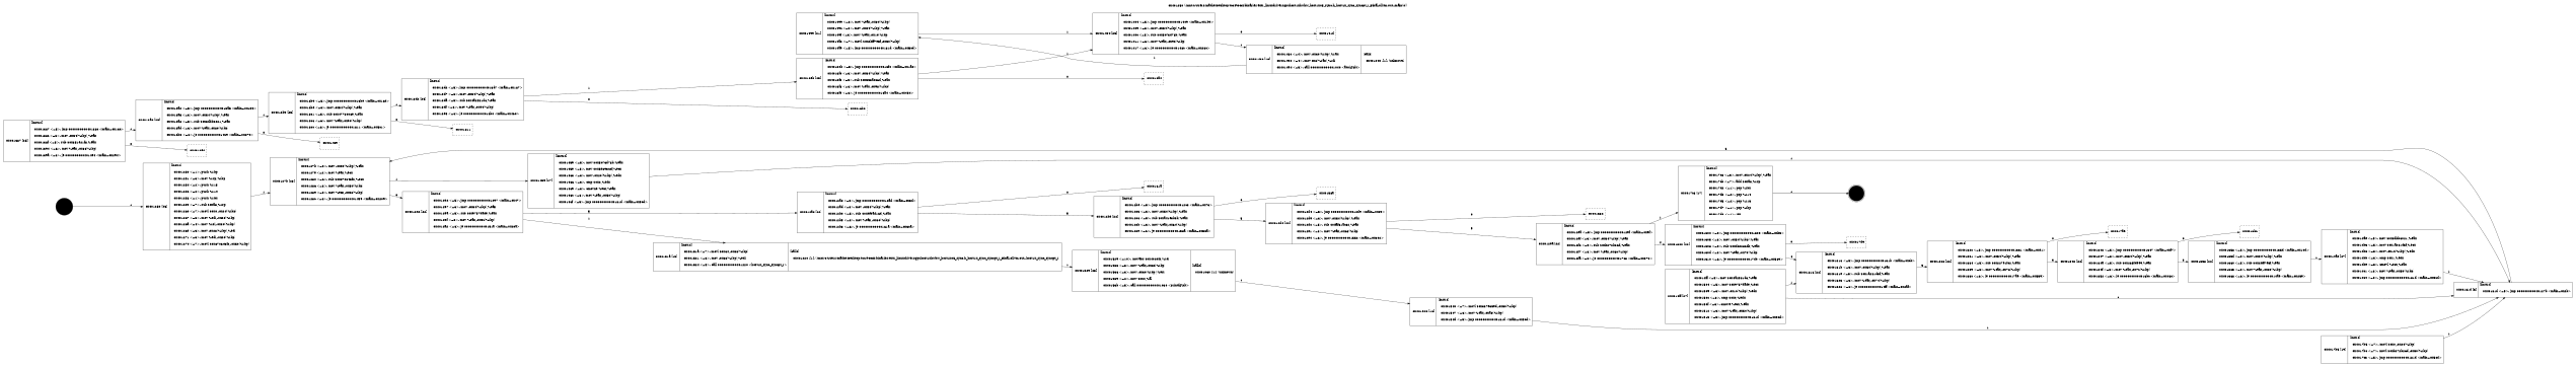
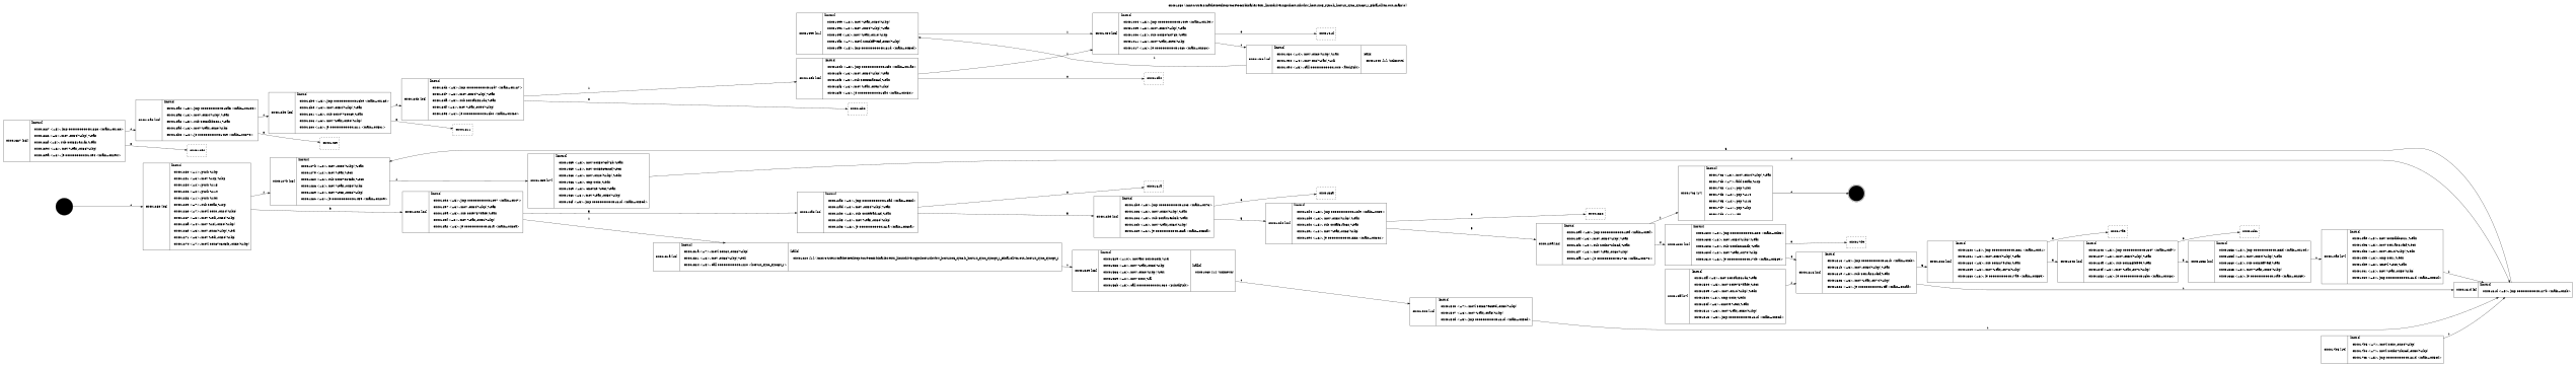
  digraph {
    label="0x401250 (/mnt/c/Users/mathe/Desktop/tcc/POCII/binaries/extr_linuxdriversgpuhost1xhwhw_host1x05_sync.h_host1x_sync_syncpt_r_Final-ollvm.out::main(0))"
    labelloc=t
    rankdir=LR
    node [shape=record]
    Entry [fillcolor=black height=0.3 shape=circle style=filled width=0.3]
    n2 [label="{\n     0x401250 [43]\l\n     | [instrs]\l\n     &nbsp;&nbsp;0x401250 \<+1\>: push %rbp\l\n     &nbsp;&nbsp;0x401251 \<+3\>: mov %rsp,%rbp\l\n     &nbsp;&nbsp;0x401254 \<+2\>: push %r15\l\n     &nbsp;&nbsp;0x401256 \<+2\>: push %r14\l\n     &nbsp;&nbsp;0x401258 \<+1\>: push %rbx\l\n     &nbsp;&nbsp;0x401259 \<+7\>: sub $0xa8,%rsp\l\n     &nbsp;&nbsp;0x401260 \<+7\>: movl $0x0,-0x24(%rbp)\l\n     &nbsp;&nbsp;0x401267 \<+3\>: mov %edi,-0x28(%rbp)\l\n     &nbsp;&nbsp;0x40126a \<+4\>: mov %rsi,-0x30(%rbp)\l\n     &nbsp;&nbsp;0x40126e \<+3\>: mov -0x28(%rbp),%edi\l\n     &nbsp;&nbsp;0x401271 \<+3\>: mov %edi,-0x20(%rbp)\l\n     &nbsp;&nbsp;0x401274 \<+7\>: movl $0x870643f2,-0x50(%rbp)\l\n  }"]
    n3 [label="{\n     0x40127b [23]\l\n     | [instrs]\l\n     &nbsp;&nbsp;0x40127b \<+3\>: mov -0x50(%rbp),%eax\l\n     &nbsp;&nbsp;0x40127e \<+2\>: mov %eax,%ecx\l\n     &nbsp;&nbsp;0x401280 \<+6\>: sub $0x870643f2,%ecx\l\n     &nbsp;&nbsp;0x401286 \<+3\>: mov %eax,-0x54(%rbp)\l\n     &nbsp;&nbsp;0x401289 \<+3\>: mov %ecx,-0x58(%rbp)\l\n     &nbsp;&nbsp;0x40128c \<+6\>: je 0000000000401459 \<main+0x209\>\l\n  }"]
    n4 [label="{\n     0x401459 [27]\l\n     | [instrs]\l\n     &nbsp;&nbsp;0x401459 \<+5\>: mov $0x5c73d78b,%eax\l\n     &nbsp;&nbsp;0x40145e \<+5\>: mov $0x5e693c2f,%ecx\l\n     &nbsp;&nbsp;0x401463 \<+3\>: mov -0x20(%rbp),%edx\l\n     &nbsp;&nbsp;0x401466 \<+3\>: cmp $0x2,%edx\l\n     &nbsp;&nbsp;0x401469 \<+3\>: cmovne %ecx,%eax\l\n     &nbsp;&nbsp;0x40146c \<+3\>: mov %eax,-0x50(%rbp)\l\n     &nbsp;&nbsp;0x40146f \<+5\>: jmp 000000000040181d \<main+0x5cd\>\l\n  }"]
    n5 [label="{\n     0x401292 [22]\l\n     | [instrs]\l\n     &nbsp;&nbsp;0x401292 \<+5\>: jmp 0000000000401297 \<main+0x47\>\l\n     &nbsp;&nbsp;0x401297 \<+3\>: mov -0x54(%rbp),%eax\l\n     &nbsp;&nbsp;0x40129a \<+5\>: sub $0x9757dade,%eax\l\n     &nbsp;&nbsp;0x40129f \<+3\>: mov %eax,-0x5c(%rbp)\l\n     &nbsp;&nbsp;0x4012a2 \<+6\>: je 000000000040151a \<main+0x2ca\>\l\n  }"]
    n6 [label="{\n     0x40181d [5]\l\n     | [instrs]\l\n     &nbsp;&nbsp;0x40181d \<+5\>: jmp 000000000040127b \<main+0x2b\>\l\n  }"]
    n7 [label="{\n     0x40151a [15]\l\n     | [instrs]\l\n     &nbsp;&nbsp;0x40151a \<+7\>: movl $0x64,-0x38(%rbp)\l\n     &nbsp;&nbsp;0x401521 \<+3\>: mov -0x38(%rbp),%edi\l\n     &nbsp;&nbsp;0x401524 \<+5\>: call 0000000000401220 \<host1x_sync_syncpt_r\>\l\n     | [calls]\l\n     &nbsp;&nbsp;0x401220 \{1\} (/mnt/c/Users/mathe/Desktop/tcc/POCII/binaries/extr_linuxdriversgpuhost1xhwhw_host1x05_sync.h_host1x_sync_syncpt_r_Final-ollvm.out::host1x_sync_syncpt_r)\l\n  }"]
    n8 [label="{\n     0x4012a8 [22]\l\n     | [instrs]\l\n     &nbsp;&nbsp;0x4012a8 \<+5\>: jmp 00000000004012ad \<main+0x5d\>\l\n     &nbsp;&nbsp;0x4012ad \<+3\>: mov -0x54(%rbp),%eax\l\n     &nbsp;&nbsp;0x4012b0 \<+5\>: sub $0x9f9ad16d,%eax\l\n     &nbsp;&nbsp;0x4012b5 \<+3\>: mov %eax,-0x60(%rbp)\l\n     &nbsp;&nbsp;0x4012b8 \<+6\>: je 000000000040161a \<main+0x3ca\>\l\n  }"]
    n9 [label="{\n     0x401529 [23]\l\n     | [instrs]\l\n     &nbsp;&nbsp;0x401529 \<+10\>: movabs $0x4020f2,%rdi\l\n     &nbsp;&nbsp;0x401533 \<+3\>: mov %eax,-0x3c(%rbp)\l\n     &nbsp;&nbsp;0x401536 \<+3\>: mov -0x3c(%rbp),%esi\l\n     &nbsp;&nbsp;0x401539 \<+2\>: mov $0x0,%al\l\n     &nbsp;&nbsp;0x40153b \<+5\>: call 0000000000401030 \<printf@plt\>\l\n     | [calls]\l\n     &nbsp;&nbsp;0x401030 \{1\} (unknown)\l\n  }"]
    n10 [label="{\n     0x40161a\l\n  }" style=dashed]
    n11 [label="{\n     0x4012be [22]\l\n     | [instrs]\l\n     &nbsp;&nbsp;0x4012be \<+5\>: jmp 00000000004012c3 \<main+0x73\>\l\n     &nbsp;&nbsp;0x4012c3 \<+3\>: mov -0x54(%rbp),%eax\l\n     &nbsp;&nbsp;0x4012c6 \<+5\>: sub $0xa41e3b3b,%eax\l\n     &nbsp;&nbsp;0x4012cb \<+3\>: mov %eax,-0x64(%rbp)\l\n     &nbsp;&nbsp;0x4012ce \<+6\>: je 000000000040158a \<main+0x33a\>\l\n  }"]
    Exit [fillcolor=black height=0.3 peripheries=2 shape=circle style=filled width=0.3]
    n13 [label="{\n     0x401540 [18]\l\n     | [instrs]\l\n     &nbsp;&nbsp;0x401540 \<+7\>: movl $0x337e35ed,-0x50(%rbp)\l\n     &nbsp;&nbsp;0x401547 \<+6\>: mov %eax,-0xa8(%rbp)\l\n     &nbsp;&nbsp;0x40154d \<+5\>: jmp 000000000040181d \<main+0x5cd\>\l\n  }"]
    n14 [label="{\n     0x40158a\l\n  }" style=dashed]
    n15 [label="{\n     0x4012d4 [22]\l\n     | [instrs]\l\n     &nbsp;&nbsp;0x4012d4 \<+5\>: jmp 00000000004012d9 \<main+0x89\>\l\n     &nbsp;&nbsp;0x4012d9 \<+3\>: mov -0x54(%rbp),%eax\l\n     &nbsp;&nbsp;0x4012dc \<+5\>: sub $0xaf31ac82,%eax\l\n     &nbsp;&nbsp;0x4012e1 \<+3\>: mov %eax,-0x68(%rbp)\l\n     &nbsp;&nbsp;0x4012e4 \<+6\>: je 0000000000401552 \<main+0x302\>\l\n  }"]
    n16 [label="{\n     0x401552\l\n  }" style=dashed]
    n17 [label="{\n     0x4012ea [22]\l\n     | [instrs]\l\n     &nbsp;&nbsp;0x4012ea \<+5\>: jmp 00000000004012ef \<main+0x9f\>\l\n     &nbsp;&nbsp;0x4012ef \<+3\>: mov -0x54(%rbp),%eax\l\n     &nbsp;&nbsp;0x4012f2 \<+5\>: sub $0xb272b26d,%eax\l\n     &nbsp;&nbsp;0x4012f7 \<+3\>: mov %eax,-0x6c(%rbp)\l\n     &nbsp;&nbsp;0x4012fa \<+6\>: je 00000000004017c8 \<main+0x578\>\l\n  }"]
    n18 [label="{\n     0x4017c8 [17]\l\n     | [instrs]\l\n     &nbsp;&nbsp;0x4017c8 \<+3\>: mov -0x24(%rbp),%eax\l\n     &nbsp;&nbsp;0x4017cb \<+7\>: add $0xa8,%rsp\l\n     &nbsp;&nbsp;0x4017d2 \<+1\>: pop %rbx\l\n     &nbsp;&nbsp;0x4017d3 \<+2\>: pop %r14\l\n     &nbsp;&nbsp;0x4017d5 \<+2\>: pop %r15\l\n     &nbsp;&nbsp;0x4017d7 \<+1\>: pop %rbp\l\n     &nbsp;&nbsp;0x4017d8 \<+1\>: ret\l\n  }"]
    n19 [label="{\n     0x401300 [22]\l\n     | [instrs]\l\n     &nbsp;&nbsp;0x401300 \<+5\>: jmp 0000000000401305 \<main+0xb5\>\l\n     &nbsp;&nbsp;0x401305 \<+3\>: mov -0x54(%rbp),%eax\l\n     &nbsp;&nbsp;0x401308 \<+5\>: sub $0xdc0286db,%eax\l\n     &nbsp;&nbsp;0x40130d \<+3\>: mov %eax,-0x70(%rbp)\l\n     &nbsp;&nbsp;0x401310 \<+6\>: je 00000000004017d9 \<main+0x589\>\l\n  }"]
    n20 [label="{\n     0x401499 [21]\l\n     | [instrs]\l\n     &nbsp;&nbsp;0x401499 \<+3\>: mov %eax,-0x34(%rbp)\l\n     &nbsp;&nbsp;0x40149c \<+3\>: mov -0x34(%rbp),%eax\l\n     &nbsp;&nbsp;0x40149f \<+3\>: mov %eax,-0x1c(%rbp)\l\n     &nbsp;&nbsp;0x4014a2 \<+7\>: movl $0x2bff7e5f,-0x50(%rbp)\l\n     &nbsp;&nbsp;0x4014a9 \<+5\>: jmp 000000000040181d \<main+0x5cd\>\l\n  }"]
    n21 [label="{\n     0x401404 [25]\l\n     | [instrs]\l\n     &nbsp;&nbsp;0x401404 \<+5\>: jmp 0000000000401409 \<main+0x1b9\>\l\n     &nbsp;&nbsp;0x401409 \<+3\>: mov -0x54(%rbp),%eax\l\n     &nbsp;&nbsp;0x40140c \<+5\>: sub $0x5c73d78b,%eax\l\n     &nbsp;&nbsp;0x401411 \<+6\>: mov %eax,-0x9c(%rbp)\l\n     &nbsp;&nbsp;0x401417 \<+6\>: je 000000000040148c \<main+0x23c\>\l\n  }"]
    n22 [label="{\n     0x4017d9\l\n  }" style=dashed]
    n23 [label="{\n     0x401316 [22]\l\n     | [instrs]\l\n     &nbsp;&nbsp;0x401316 \<+5\>: jmp 000000000040131b \<main+0xcb\>\l\n     &nbsp;&nbsp;0x40131b \<+3\>: mov -0x54(%rbp),%eax\l\n     &nbsp;&nbsp;0x40131e \<+5\>: sub $0x1a281d5f,%eax\l\n     &nbsp;&nbsp;0x401323 \<+3\>: mov %eax,-0x74(%rbp)\l\n     &nbsp;&nbsp;0x401326 \<+6\>: je 00000000004014ff \<main+0x2af\>\l\n  }"]
    n24 [label="{\n     0x40141d\l\n  }" style=dashed]
    n25 [label="{\n     0x40132c [22]\l\n     | [instrs]\l\n     &nbsp;&nbsp;0x40132c \<+5\>: jmp 0000000000401331 \<main+0xe1\>\l\n     &nbsp;&nbsp;0x401331 \<+3\>: mov -0x54(%rbp),%eax\l\n     &nbsp;&nbsp;0x401334 \<+5\>: sub $0x227e1fc2,%eax\l\n     &nbsp;&nbsp;0x401339 \<+3\>: mov %eax,-0x78(%rbp)\l\n     &nbsp;&nbsp;0x40133c \<+6\>: je 00000000004017a9 \<main+0x559\>\l\n  }"]
    n26 [label="{\n     0x40148c [13]\l\n     | [instrs]\l\n     &nbsp;&nbsp;0x40148c \<+4\>: mov -0x30(%rbp),%rax\l\n     &nbsp;&nbsp;0x401490 \<+4\>: mov 0x8(%rax),%rdi\l\n     &nbsp;&nbsp;0x401494 \<+5\>: call 0000000000401040 \<atoi@plt\>\l\n     | [calls]\l\n     &nbsp;&nbsp;0x401040 \{1\} (unknown)\l\n  }"]
    n27 [label="{\n     0x4014ff [27]\l\n     | [instrs]\l\n     &nbsp;&nbsp;0x4014ff \<+5\>: mov $0x4a2581d6,%eax\l\n     &nbsp;&nbsp;0x401504 \<+5\>: mov $0x9757dade,%ecx\l\n     &nbsp;&nbsp;0x401509 \<+3\>: mov -0x1c(%rbp),%edx\l\n     &nbsp;&nbsp;0x40150c \<+3\>: cmp $0x0,%edx\l\n     &nbsp;&nbsp;0x40150f \<+3\>: cmove %ecx,%eax\l\n     &nbsp;&nbsp;0x401512 \<+3\>: mov %eax,-0x50(%rbp)\l\n     &nbsp;&nbsp;0x401515 \<+5\>: jmp 000000000040181d \<main+0x5cd\>\l\n  }"]
    n28 [label="{\n     0x4017a9\l\n  }" style=dashed]
    n29 [label="{\n     0x401342 [22]\l\n     | [instrs]\l\n     &nbsp;&nbsp;0x401342 \<+5\>: jmp 0000000000401347 \<main+0xf7\>\l\n     &nbsp;&nbsp;0x401347 \<+3\>: mov -0x54(%rbp),%eax\l\n     &nbsp;&nbsp;0x40134a \<+5\>: sub $0x265fd999,%eax\l\n     &nbsp;&nbsp;0x40134f \<+3\>: mov %eax,-0x7c(%rbp)\l\n     &nbsp;&nbsp;0x401352 \<+6\>: je 00000000004016bc \<main+0x46c\>\l\n  }"]
    n30 [label="{\n     0x4016bc\l\n  }" style=dashed]
    n31 [label="{\n     0x401358 [22]\l\n     | [instrs]\l\n     &nbsp;&nbsp;0x401358 \<+5\>: jmp 000000000040135d \<main+0x10d\>\l\n     &nbsp;&nbsp;0x40135d \<+3\>: mov -0x54(%rbp),%eax\l\n     &nbsp;&nbsp;0x401360 \<+5\>: sub $0x2bff7e5f,%eax\l\n     &nbsp;&nbsp;0x401365 \<+3\>: mov %eax,-0x80(%rbp)\l\n     &nbsp;&nbsp;0x401368 \<+6\>: je 00000000004014ae \<main+0x25e\>\l\n  }"]
    n32 [label="{\n     0x4016a4\l\n  }" style=dashed]
    n33 [label="{\n     0x4014ae [27]\l\n     | [instrs]\l\n     &nbsp;&nbsp;0x4014ae \<+5\>: mov $0x3dbb6021,%eax\l\n     &nbsp;&nbsp;0x4014b3 \<+5\>: mov $0x1a281d5f,%ecx\l\n     &nbsp;&nbsp;0x4014b8 \<+3\>: mov -0x1c(%rbp),%edx\l\n     &nbsp;&nbsp;0x4014bb \<+3\>: cmp $0x1,%edx\l\n     &nbsp;&nbsp;0x4014be \<+3\>: cmovl %ecx,%eax\l\n     &nbsp;&nbsp;0x4014c1 \<+3\>: mov %eax,-0x50(%rbp)\l\n     &nbsp;&nbsp;0x4014c4 \<+5\>: jmp 000000000040181d \<main+0x5cd\>\l\n  }"]
    n34 [label="{\n     0x4013eb [25]\l\n     | [instrs]\l\n     &nbsp;&nbsp;0x4013eb \<+5\>: jmp 00000000004013f0 \<main+0x1a0\>\l\n     &nbsp;&nbsp;0x4013f0 \<+3\>: mov -0x54(%rbp),%eax\l\n     &nbsp;&nbsp;0x4013f3 \<+5\>: sub $0x553a0c6d,%eax\l\n     &nbsp;&nbsp;0x4013f8 \<+6\>: mov %eax,-0x98(%rbp)\l\n     &nbsp;&nbsp;0x4013fe \<+6\>: je 00000000004016a4 \<main+0x454\>\l\n  }"]
    n35 [label="{\n     0x4016b0\l\n  }" style=dashed]
    n36 [label="{\n     0x4017b5 [19]\l\n     | [instrs]\l\n     &nbsp;&nbsp;0x4017b5 \<+7\>: movl $0x0,-0x24(%rbp)\l\n     &nbsp;&nbsp;0x4017bc \<+7\>: movl $0xb272b26d,-0x50(%rbp)\l\n     &nbsp;&nbsp;0x4017c3 \<+5\>: jmp 000000000040181d \<main+0x5cd\>\l\n  }"]
    n37 [label="{\n     0x401387 [25]\l\n     | [instrs]\l\n     &nbsp;&nbsp;0x401387 \<+5\>: jmp 000000000040138c \<main+0x13c\>\l\n     &nbsp;&nbsp;0x40138c \<+3\>: mov -0x54(%rbp),%eax\l\n     &nbsp;&nbsp;0x40138f \<+5\>: sub $0x351e21f8,%eax\l\n     &nbsp;&nbsp;0x401394 \<+6\>: mov %eax,-0x88(%rbp)\l\n     &nbsp;&nbsp;0x40139a \<+6\>: je 00000000004014e4 \<main+0x294\>\l\n  }"]
    n38 [label="{\n     0x4014e4\l\n  }" style=dashed]
    n39 [label="{\n     0x4013a0 [25]\l\n     | [instrs]\l\n     &nbsp;&nbsp;0x4013a0 \<+5\>: jmp 00000000004013a5 \<main+0x155\>\l\n     &nbsp;&nbsp;0x4013a5 \<+3\>: mov -0x54(%rbp),%eax\l\n     &nbsp;&nbsp;0x4013a8 \<+5\>: sub $0x3dbb6021,%eax\l\n     &nbsp;&nbsp;0x4013ad \<+6\>: mov %eax,-0x8c(%rbp)\l\n     &nbsp;&nbsp;0x4013b3 \<+6\>: je 00000000004014c9 \<main+0x279\>\l\n  }"]
    n40 [label="{\n     0x4013d2 [25]\l\n     | [instrs]\l\n     &nbsp;&nbsp;0x4013d2 \<+5\>: jmp 00000000004013d7 \<main+0x187\>\l\n     &nbsp;&nbsp;0x4013d7 \<+3\>: mov -0x54(%rbp),%eax\l\n     &nbsp;&nbsp;0x4013da \<+5\>: sub $0x4a2581d6,%eax\l\n     &nbsp;&nbsp;0x4013df \<+6\>: mov %eax,-0x94(%rbp)\l\n     &nbsp;&nbsp;0x4013e5 \<+6\>: je 00000000004016b0 \<main+0x460\>\l\n  }"]
    n41 [label="{\n     0x4013b9 [25]\l\n     | [instrs]\l\n     &nbsp;&nbsp;0x4013b9 \<+5\>: jmp 00000000004013be \<main+0x16e\>\l\n     &nbsp;&nbsp;0x4013be \<+3\>: mov -0x54(%rbp),%eax\l\n     &nbsp;&nbsp;0x4013c1 \<+5\>: sub $0x4778008e,%eax\l\n     &nbsp;&nbsp;0x4013c6 \<+6\>: mov %eax,-0x90(%rbp)\l\n     &nbsp;&nbsp;0x4013cc \<+6\>: je 0000000000401811 \<main+0x5c1\>\l\n  }"]
    n42 [label="{\n     0x4014c9\l\n  }" style=dashed]
    n43 [label="{\n     0x401811\l\n  }" style=dashed]
    Entry -> n2 [label=" 1"]
    n2 -> n3 [label=" 1"]
    n3 -> n4 [label=" 1"]
-   n3 -> n5 [label=" 6"]
+   n2 -> n5 [label=" 6"]
    n4 -> n6 [label=" 1"]
    n5 -> n7 [label=" 1"]
    n5 -> n8 [label=" 5"]
    n6 -> n3 [label=" 6"]
    n7 -> n9 [label=" 1"]
    n8 -> n10 [label=" 0"]
    n8 -> n11 [label=" 5"]
    n9 -> n13 [label=" 1"]
    n11 -> n14 [label=" 0"]
    n11 -> n15 [label=" 5"]
    n13 -> n6 [label=" 1"]
    n15 -> n16 [label=" 0"]
    n15 -> n17 [label=" 5"]
    n17 -> n18 [label=" 1"]
    n17 -> n19 [label=" 4"]
    n18 -> Exit [label=" 1"]
    n19 -> n22 [label=" 0"]
    n19 -> n23 [label=" 4"]
    n20 -> n21 [label=" 1"]
    n21 -> n24 [label=" 0"]
    n21 -> n26 [label=" 1"]
    n23 -> n25 [label=" 3"]
    n25 -> n28 [label=" 0"]
    n25 -> n29 [label=" 3"]
    n26 -> n20 [label=" 1"]
-   n27 -> n6 [label=" 1"]
+   n23 -> n6 [label=" 1"]
    n27 -> n23 [label=" 1"]
    n29 -> n30 [label=" 0"]
    n29 -> n31 [label=" 3"]
    n31 -> n33 [label=" 1"]
    n33 -> n6 [label=" 1"]
    n34 -> n21 [label=" 1"]
    n34 -> n32 [label=" 0"]
    n36 -> n6 [label=" 1"]
    n37 -> n38 [label=" 0"]
    n37 -> n39 [label=" 1"]
    n39 -> n41 [label=" 1"]
    n39 -> n42 [label=" 0"]
    n40 -> n34 [label=" 1"]
    n40 -> n35 [label=" 0"]
    n41 -> n40 [label=" 1"]
    n41 -> n43 [label=" 0"]
  }
